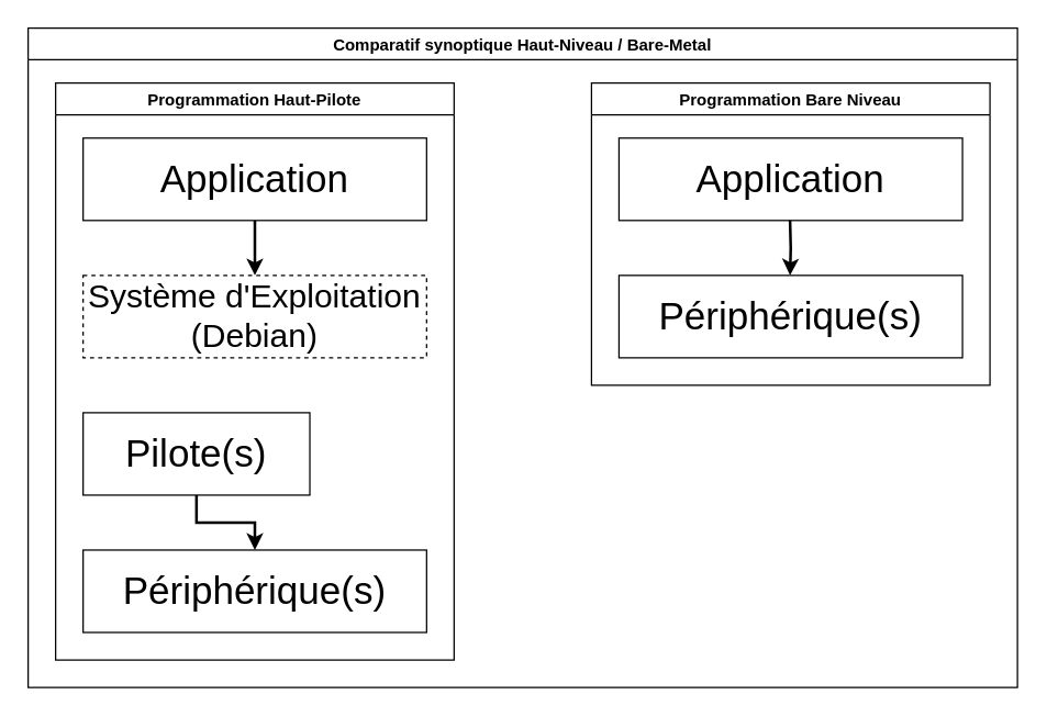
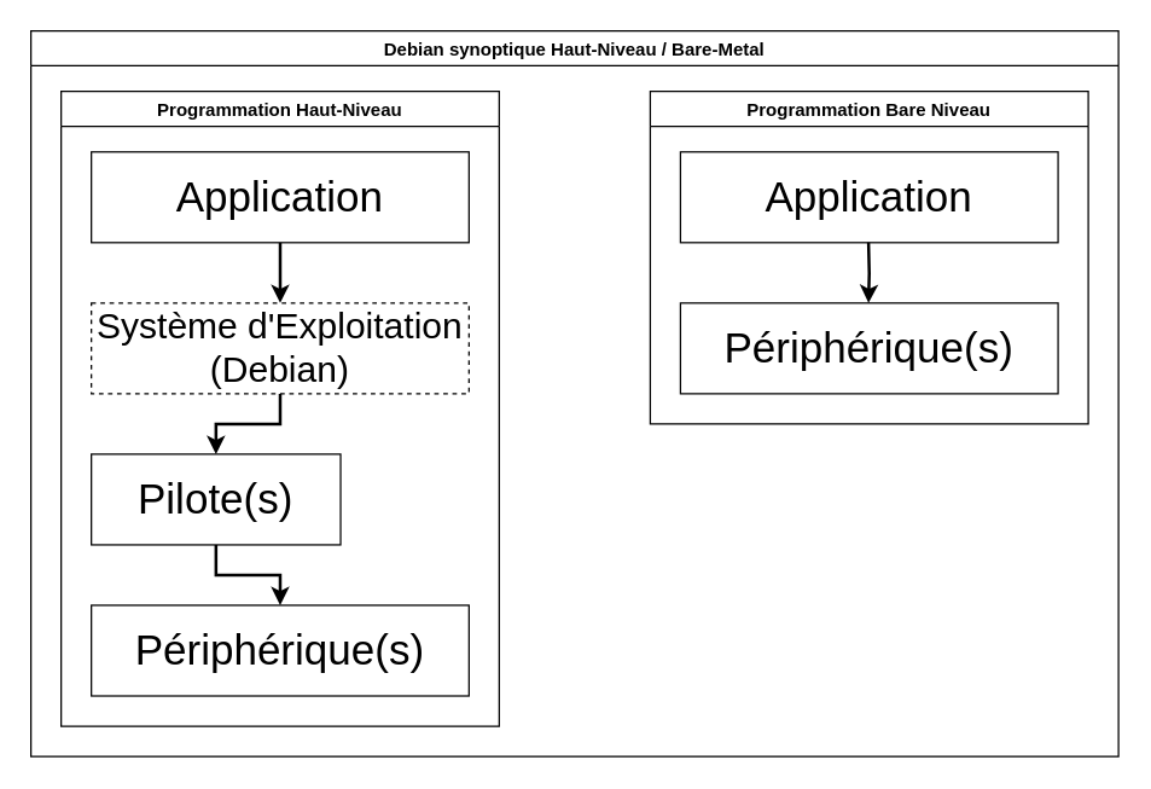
  <mxCell id="0" />
  <mxCell id="1" parent="0" />
  <mxCell id="2" style="edgeStyle=orthogonalEdgeStyle;rounded=0;orthogonalLoop=1;jettySize=auto;html=1;exitX=0.5;exitY=1;exitDx=0;exitDy=0;entryX=0.5;entryY=0;entryDx=0;entryDy=0;strokeWidth=2;" parent="1" source="3" target="5" edge="1"><mxGeometry relative="1" as="geometry" /></mxCell>
  <mxCell id="3" value="&lt;font style=&quot;font-size: 28px&quot;&gt;Application&lt;/font&gt; " style="rounded=0;whiteSpace=wrap;html=1;" parent="1" vertex="1"><mxGeometry x="60" y="100" width="250" height="60" as="geometry" /></mxCell>
+ <mxCell id="4" style="edgeStyle=orthogonalEdgeStyle;rounded=0;orthogonalLoop=1;jettySize=auto;html=1;exitX=0.5;exitY=1;exitDx=0;exitDy=0;entryX=0.5;entryY=0;entryDx=0;entryDy=0;strokeWidth=2;" parent="1" source="5" target="7" edge="1"><mxGeometry relative="1" as="geometry" /></mxCell>
  <mxCell id="5" value="&lt;div&gt;&lt;font style=&quot;font-size: 24px&quot;&gt;Système d'Exploitation (Debian)&lt;br&gt;&lt;/font&gt;&lt;/div&gt;" style="rounded=0;whiteSpace=wrap;html=1;dashed=1;" parent="1" vertex="1"><mxGeometry x="60" y="200" width="250" height="60" as="geometry" /></mxCell>
  <mxCell id="6" style="edgeStyle=orthogonalEdgeStyle;rounded=0;orthogonalLoop=1;jettySize=auto;html=1;exitX=0.5;exitY=1;exitDx=0;exitDy=0;entryX=0.5;entryY=0;entryDx=0;entryDy=0;strokeWidth=2;" parent="1" source="7" target="8" edge="1"><mxGeometry relative="1" as="geometry" /></mxCell>
  <mxCell id="7" value="&lt;font style=&quot;font-size: 28px&quot;&gt;Pilote(s)&lt;/font&gt;" style="rounded=0;whiteSpace=wrap;html=1;" parent="1" vertex="1"><mxGeometry x="60" y="300" width="165" height="60" as="geometry" /></mxCell>
  <mxCell id="8" value="&lt;font style=&quot;font-size: 28px&quot;&gt;Périphérique(s)&lt;br&gt;&lt;/font&gt;" style="rounded=0;whiteSpace=wrap;html=1;" parent="1" vertex="1"><mxGeometry x="60" y="400" width="250" height="60" as="geometry" /></mxCell>
- <mxCell id="9" value="Programmation Haut-Pilote" style="swimlane;" parent="1" vertex="1"><mxGeometry x="40" y="60" width="290" height="420" as="geometry"><mxRectangle x="140" y="80" width="140" height="23" as="alternateBounds" /></mxGeometry></mxCell>
+ <mxCell id="9" value="Programmation Haut-Niveau" style="swimlane;" parent="1" vertex="1"><mxGeometry x="40" y="60" width="290" height="420" as="geometry"><mxRectangle x="140" y="80" width="140" height="23" as="alternateBounds" /></mxGeometry></mxCell>
  <mxCell id="10" value="&lt;font style=&quot;font-size: 28px&quot;&gt;Application&lt;/font&gt; " style="rounded=0;whiteSpace=wrap;html=1;" parent="1" vertex="1"><mxGeometry x="450" y="100" width="250" height="60" as="geometry" /></mxCell>
  <mxCell id="11" value="&lt;font style=&quot;font-size: 28px&quot;&gt;Périphérique(s)&lt;br&gt;&lt;/font&gt;" style="rounded=0;whiteSpace=wrap;html=1;" parent="1" vertex="1"><mxGeometry x="450" y="200" width="250" height="60" as="geometry" /></mxCell>
  <mxCell id="12" value="Programmation Bare Niveau" style="swimlane;" parent="1" vertex="1"><mxGeometry x="430" y="60" width="290" height="220" as="geometry"><mxRectangle x="140" y="80" width="140" height="23" as="alternateBounds" /></mxGeometry></mxCell>
  <mxCell id="13" style="edgeStyle=orthogonalEdgeStyle;rounded=0;orthogonalLoop=1;jettySize=auto;html=1;exitX=0.5;exitY=1;exitDx=0;exitDy=0;entryX=0.5;entryY=0;entryDx=0;entryDy=0;strokeWidth=2;" parent="12" edge="1"><mxGeometry relative="1" as="geometry"><mxPoint x="144.5" y="100" as="sourcePoint" /><mxPoint x="144.5" y="140" as="targetPoint" /></mxGeometry></mxCell>
- <mxCell id="14" value="Comparatif synoptique Haut-Niveau / Bare-Metal" style="swimlane;" parent="1" vertex="1"><mxGeometry x="20" y="20" width="720" height="480" as="geometry" /></mxCell>
+ <mxCell id="14" value="Debian synoptique Haut-Niveau / Bare-Metal" style="swimlane;" parent="1" vertex="1"><mxGeometry x="20" y="20" width="720" height="480" as="geometry" /></mxCell>
